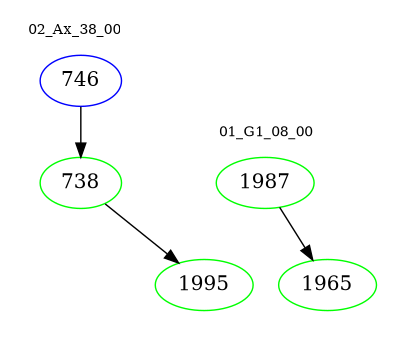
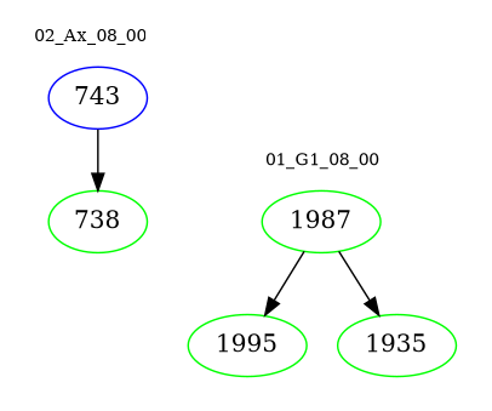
  digraph {
    node [color=green]
    edge [color=black]
-   n1 [color=blue label=746]
+   n1 [color=blue label=743]
    n2 [label=738]
    n3 [label=1987]
-   n4 [label=1965]
+   n4 [label=1935]
    n5 [label=1995]
    subgraph cluster_1 {
      color=white
      fontsize=10
-     label="02_Ax_38_00"
+     label="02_Ax_08_00"
      n1
      n2
    }
    subgraph cluster_2 {
      color=white
      fontsize=10
      label="01_G1_08_00"
      n3
      n4
      n5
    }
    n1 -> n2
    n3 -> n4
-   n2 -> n5
+   n3 -> n5
  }
